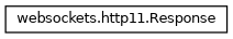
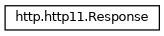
  digraph {
    rankdir=TB
-   n1 [color=black fillcolor=white fontname=Helvetica fontsize=10 height=0.2 label="websockets.http11.Response" shape=record style=filled width=0.4]
+   n1 [color=black fillcolor=white fontname=Helvetica fontsize=10 height=0.2 label="http.http11.Response" shape=record style=filled width=0.4]
  }
